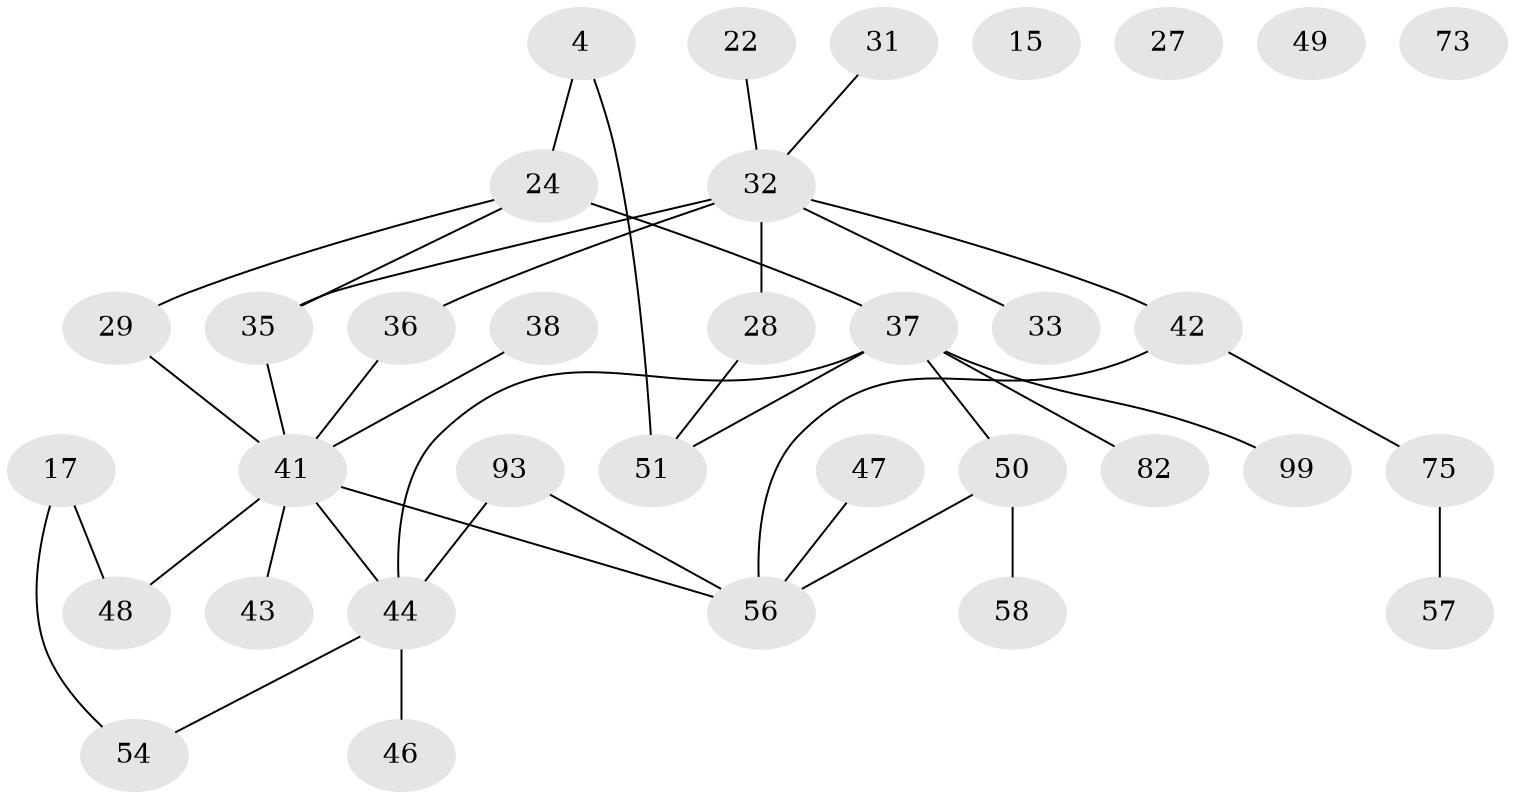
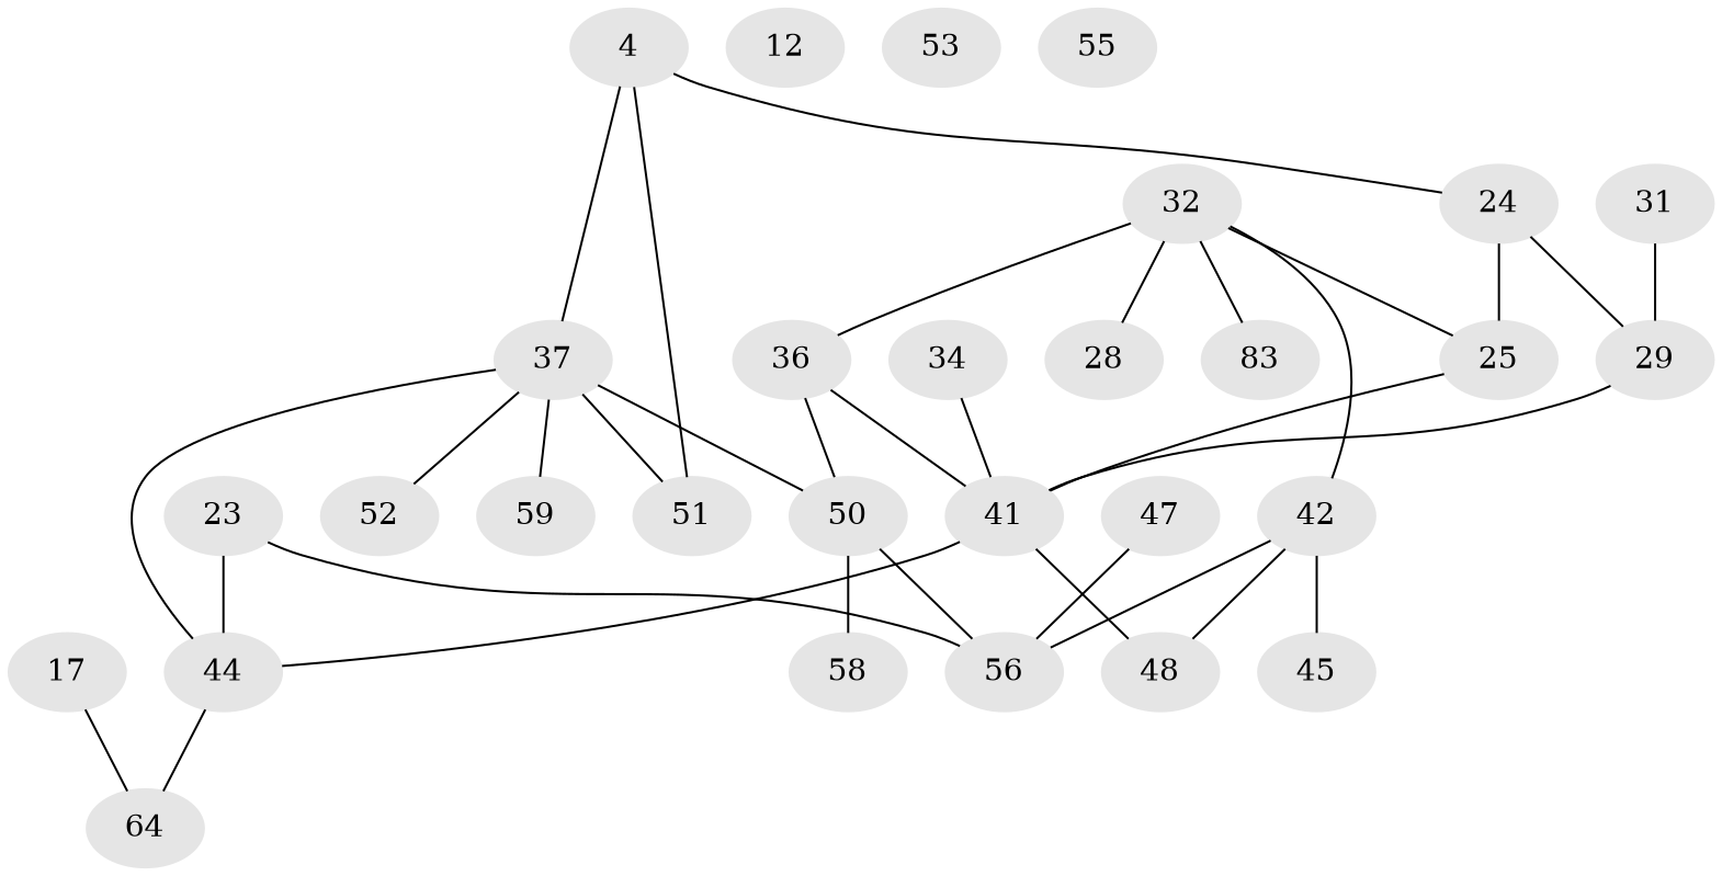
  graph {
    node [color=gray90 style=filled]
    4
    24
    51 [super="+18"]
    29 [super="+11"]
-   35 [super="+21"]
+   35 [super="+21" label=25]
    37 [super="+20"]
-   12 [label=15]
+   12
    17
-   54
+   54 [label=64]
    32 [super="+16"]
    28 [super="+9"]
-   33
+   33 [label=83]
    36 [super="+30+26"]
    42 [super="+14+39"]
-   22
    44 [super="+40"]
-   46
-   23 [label=93]
+   23
    56
    41 [super="+25+8"]
    50
-   52 [super="+15" label=82]
-   59 [super="+5+7" label=99]
-   27
-   43
+   52 [super="+15"]
+   59 [super="+5+7"]
    48
    58
    31
-   45 [label=75]
-   38
-   57
+   45
+   38 [label=34]
    47
-   49
-   53 [label=73]
+   53
+   55
    4 -- 24
    4 -- 51
    24 -- 29
    24 -- 35
-   24 -- 37 [weight=2]
+   4 -- 37 [weight=2]
    29 -- 41
    35 -- 41
    37 -- 51
    37 -- 44 [weight=2]
    37 -- 50 [weight=2]
    37 -- 52
    37 -- 59
    17 -- 54
    32 -- 35
    32 -- 28 [weight=2]
    32 -- 33
    32 -- 36
    32 -- 42
-   28 -- 51
    36 -- 41
+   36 -- 50
    42 -- 56
-   17 -- 48
+   42 -- 48
    42 -- 45
-   22 -- 32
    44 -- 54
-   44 -- 46
    23 -- 44
    23 -- 56
    41 -- 44 [weight=2]
-   41 -- 56
-   41 -- 43
    41 -- 48
    50 -- 56
    50 -- 58
-   31 -- 32
-   45 -- 57
+   31 -- 29
    38 -- 41
    47 -- 56
  }
